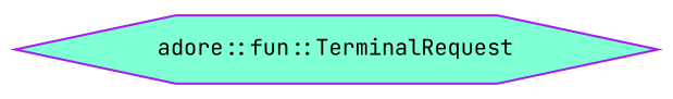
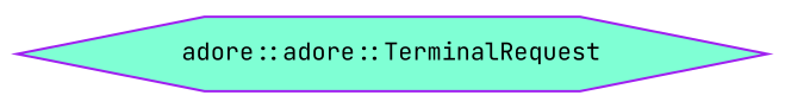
  digraph {
    rankdir=TB
    fontname="JetBrains Mono"
-   n1 [color=purple fillcolor=aquamarine fontname="JetBrains Mono" fontsize=10 height=0.2 label="adore::fun::TerminalRequest" shape=hexagon style=filled width=0.4]
+   n1 [color=purple fillcolor=aquamarine fontname="JetBrains Mono" fontsize=10 height=0.2 label="adore::adore::TerminalRequest" shape=hexagon style=filled width=0.4]
  }
